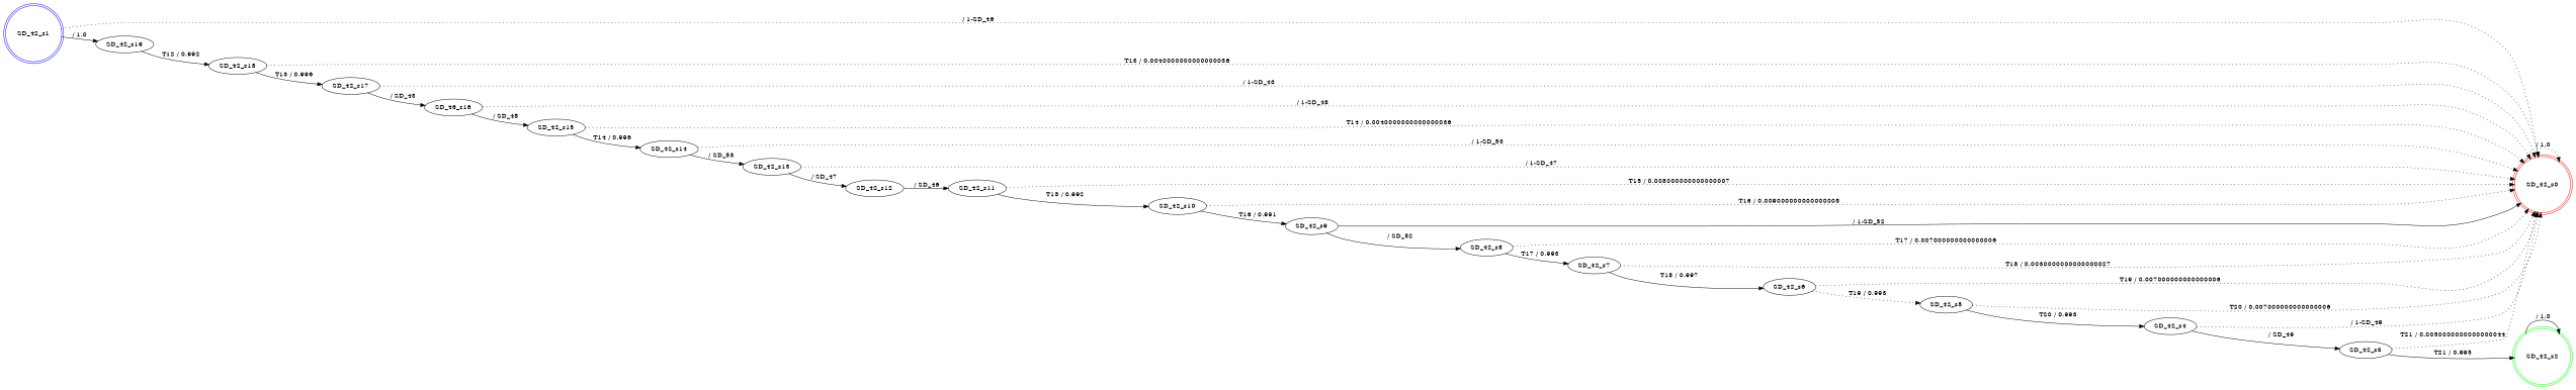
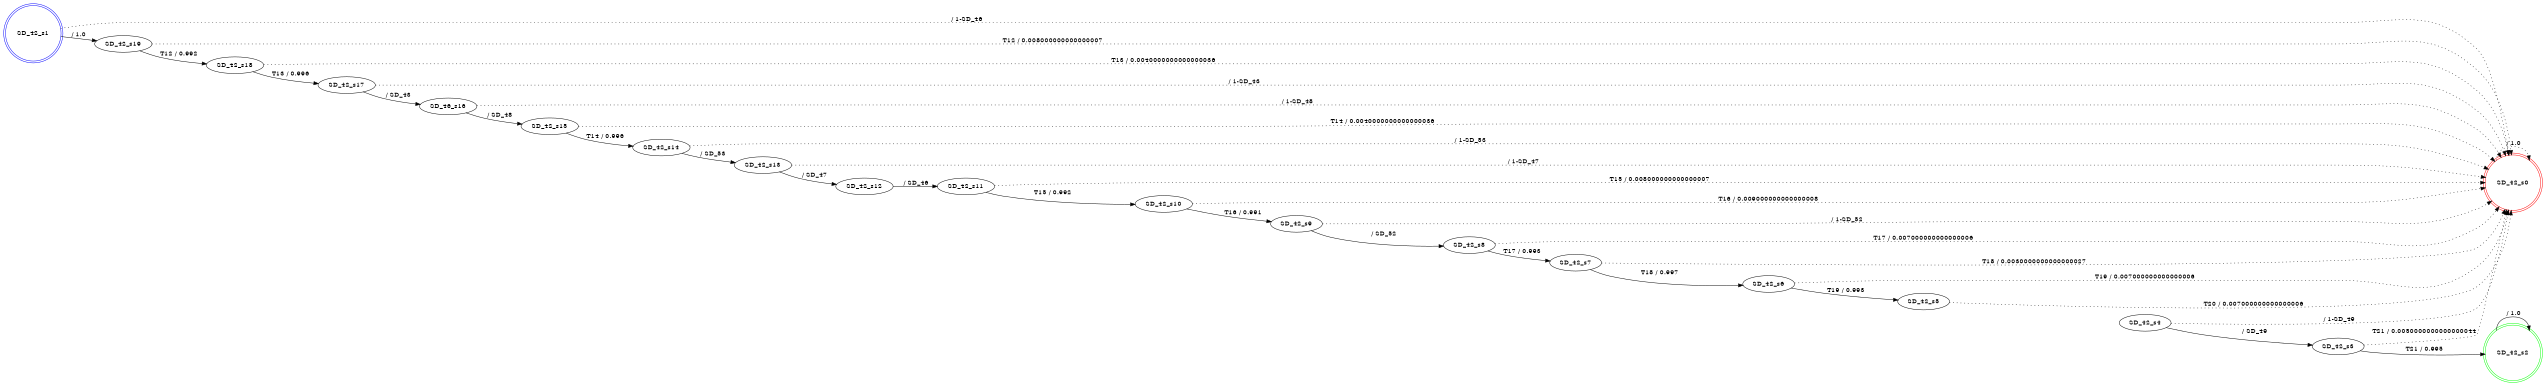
  digraph {
    rankdir=LR
    n1 [color=red label=SD_42_s0 shape=doublecircle]
    n2 [color=blue label=SD_42_s1 shape=doublecircle]
    n3 [label=SD_42_s19]
    n4 [label=SD_42_s18]
    n5 [color=green label=SD_42_s2 shape=doublecircle]
    n6 [label=SD_42_s3]
    n7 [label=SD_42_s4]
    n8 [label=SD_42_s5]
    n9 [label=SD_42_s6]
    n10 [label=SD_42_s7]
    n11 [label=SD_42_s8]
    n12 [label=SD_42_s9]
    n13 [label=SD_42_s10]
    n14 [label=SD_42_s11]
    n15 [label=SD_42_s12]
    n16 [label=SD_42_s13]
    n17 [label=SD_42_s14]
    n18 [label=SD_42_s15]
    n19 [label=SD_46_s16]
    n20 [label=SD_42_s17]
    n1 -> n1 [label=" / 1.0" style=dotted]
    n2 -> n1 [label=" / 1-SD_46" style=dotted]
    n2 -> n3 [label=" / 1.0"]
+   n3 -> n1 [label="T12 / 0.008000000000000007" style=dotted]
    n3 -> n4 [label="T12 / 0.992"]
    n4 -> n1 [label="T13 / 0.0040000000000000036" style=dotted]
    n4 -> n20 [label="T13 / 0.996"]
    n5 -> n5 [label=" / 1.0"]
    n6 -> n1 [label="T21 / 0.0050000000000000044" style=dotted]
    n6 -> n5 [label="T21 / 0.995"]
    n7 -> n1 [label=" / 1-SD_49" style=dotted]
    n7 -> n6 [label=" / SD_49"]
    n8 -> n1 [label="T20 / 0.007000000000000006" style=dotted]
-   n8 -> n7 [label="T20 / 0.993"]
    n9 -> n1 [label="T19 / 0.007000000000000006" style=dotted]
-   n9 -> n8 [label="T19 / 0.993" style=dotted]
+   n9 -> n8 [label="T19 / 0.993"]
    n10 -> n1 [label="T18 / 0.0030000000000000027" style=dotted]
    n10 -> n9 [label="T18 / 0.997"]
    n11 -> n1 [label="T17 / 0.007000000000000006" style=dotted]
    n11 -> n10 [label="T17 / 0.993"]
-   n12 -> n1 [label=" / 1-SD_52" style=solid]
+   n12 -> n1 [label=" / 1-SD_52" style=dotted]
    n12 -> n11 [label=" / SD_52"]
    n13 -> n1 [label="T16 / 0.009000000000000008" style=dotted]
    n13 -> n12 [label="T16 / 0.991"]
    n14 -> n1 [label="T15 / 0.008000000000000007" style=dotted]
    n14 -> n13 [label="T15 / 0.992"]
    n15 -> n14 [label=" / SD_46"]
    n16 -> n1 [label=" / 1-SD_47" style=dotted]
    n16 -> n15 [label=" / SD_47"]
    n17 -> n1 [label=" / 1-SD_53" style=dotted]
    n17 -> n16 [label=" / SD_53"]
    n18 -> n1 [label="T14 / 0.0040000000000000036" style=dotted]
    n18 -> n17 [label="T14 / 0.996"]
    n19 -> n1 [label=" / 1-SD_48" style=dotted]
    n19 -> n18 [label=" / SD_48"]
    n20 -> n1 [label=" / 1-SD_43" style=dotted]
    n20 -> n19 [label=" / SD_43"]
  }
